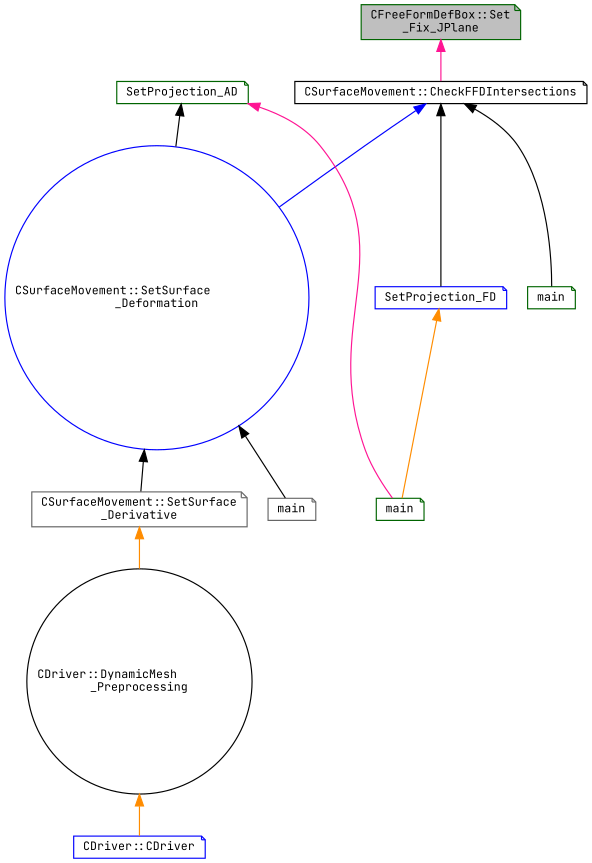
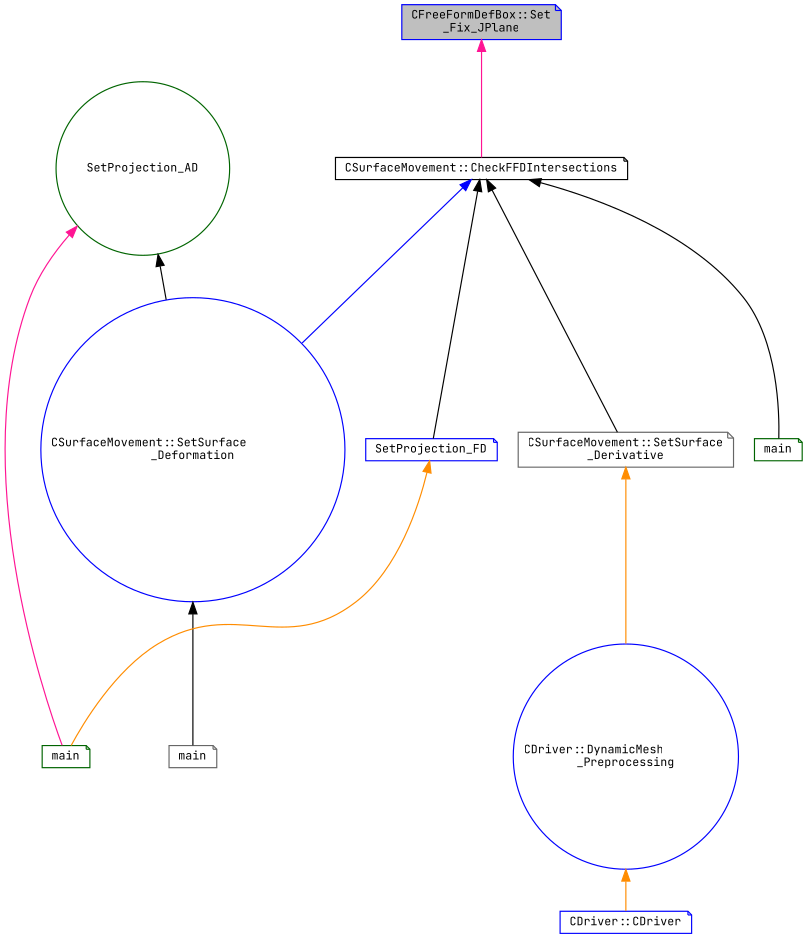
  digraph {
    fontname="JetBrains Mono"
    rankdir=TB
    node [color=blue fillcolor=white fontname="JetBrains Mono" fontsize=10 shape=note style=filled]
    edge [color=black dir=back fontname="JetBrains Mono" fontsize=10 labelfontname=Helvetica labelfontsize=10 style=solid]
-   n1 [color=darkgreen fillcolor=grey75 fontcolor=black height=0.2 label="CFreeFormDefBox::Set\l_Fix_JPlane" width=0.4]
+   n1 [fillcolor=grey75 fontcolor=black height=0.2 label="CFreeFormDefBox::Set\l_Fix_JPlane" width=0.4]
    n2 [color=black height=0.2 label="CSurfaceMovement::CheckFFDIntersections" width=0.4]
    n3 [height=0.2 label="CSurfaceMovement::SetSurface\l_Deformation" shape=circle width=0.4]
    n4 [height=0.2 label=SetProjection_FD width=0.4]
    n5 [color=darkgreen height=0.2 label=main width=0.4]
    n6 [color=gray40 height=0.2 label="CSurfaceMovement::SetSurface\l_Derivative" width=0.4]
    n7 [color=gray40 height=0.2 label=main width=0.4]
    n8 [color=darkgreen height=0.2 label=main width=0.4]
-   n9 [color=black height=0.2 label="CDriver::DynamicMesh\l_Preprocessing" shape=circle width=0.4]
-   n10 [color=darkgreen height=0.2 label=SetProjection_AD width=0.4]
+   n9 [height=0.2 label="CDriver::DynamicMesh\l_Preprocessing" shape=circle width=0.4]
+   n10 [color=darkgreen height=0.2 label=SetProjection_AD shape=circle width=0.4]
    n11 [height=0.2 label="CDriver::CDriver" width=0.4]
    n1 -> n2 [color=deeppink]
    n2 -> n3 [color=blue]
    n2 -> n4
    n2 -> n5
-   n3 -> n6
+   n2 -> n6
    n3 -> n7
    n4 -> n8 [color=darkorange]
    n6 -> n9 [color=darkorange]
    n9 -> n11 [color=darkorange]
    n10 -> n3
    n10 -> n8 [color=deeppink]
  }
